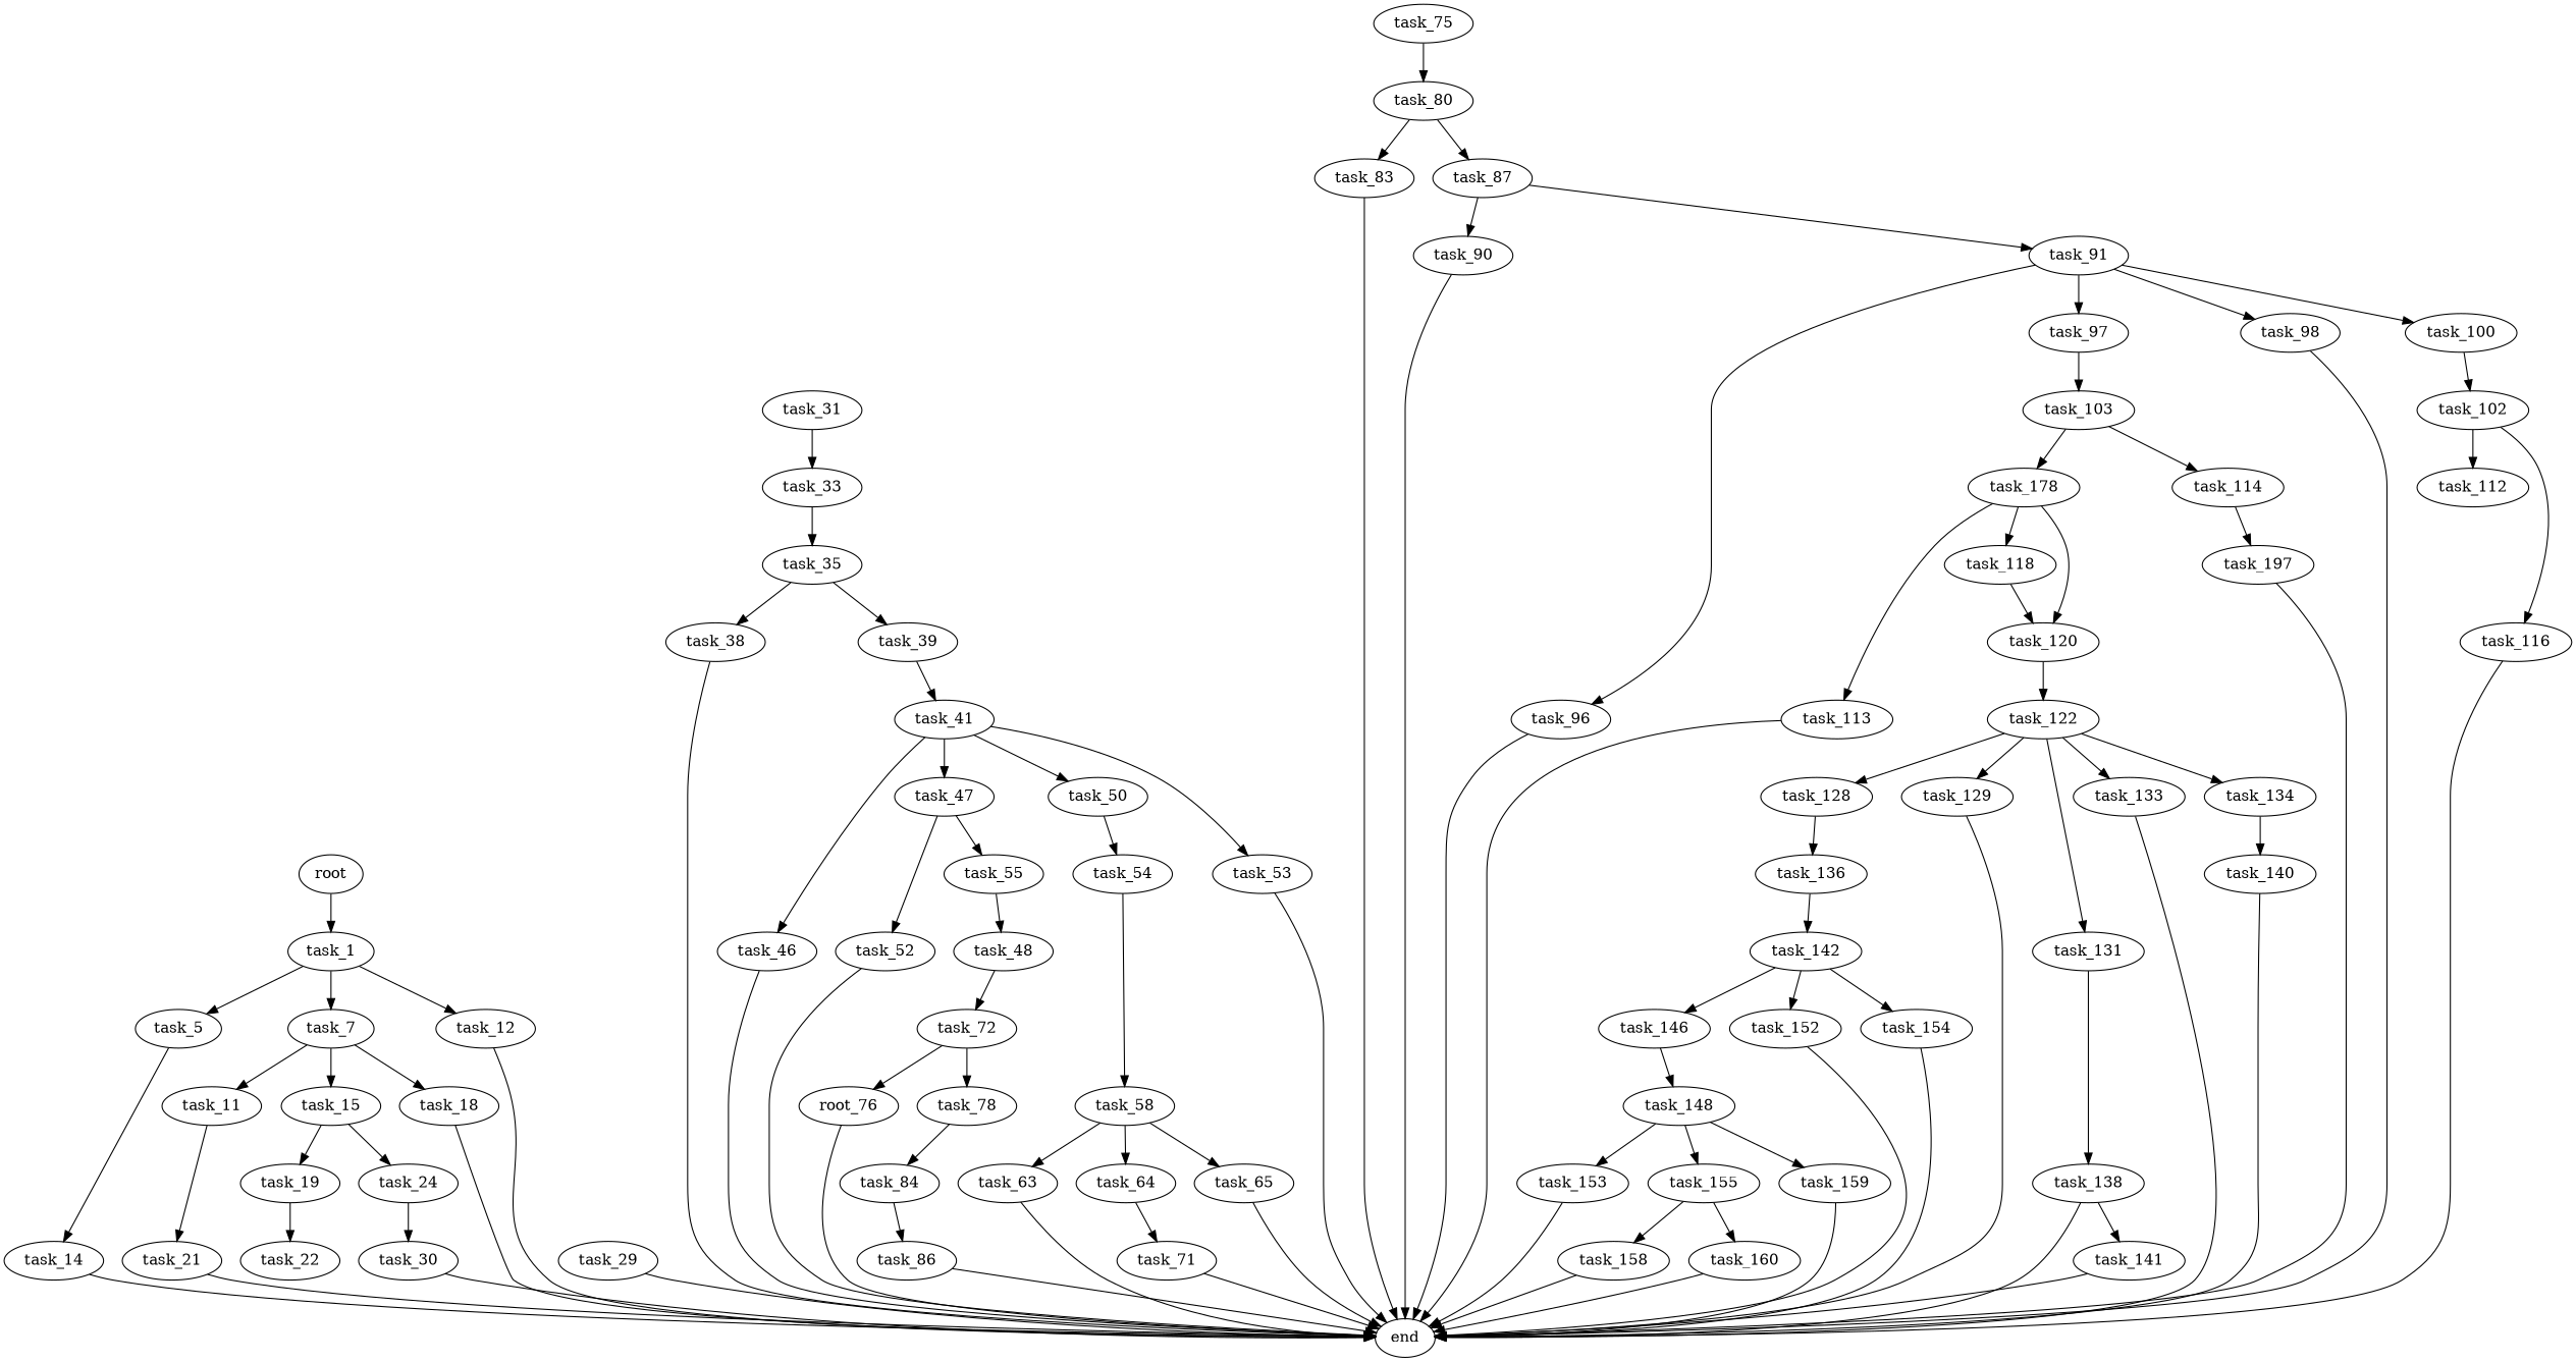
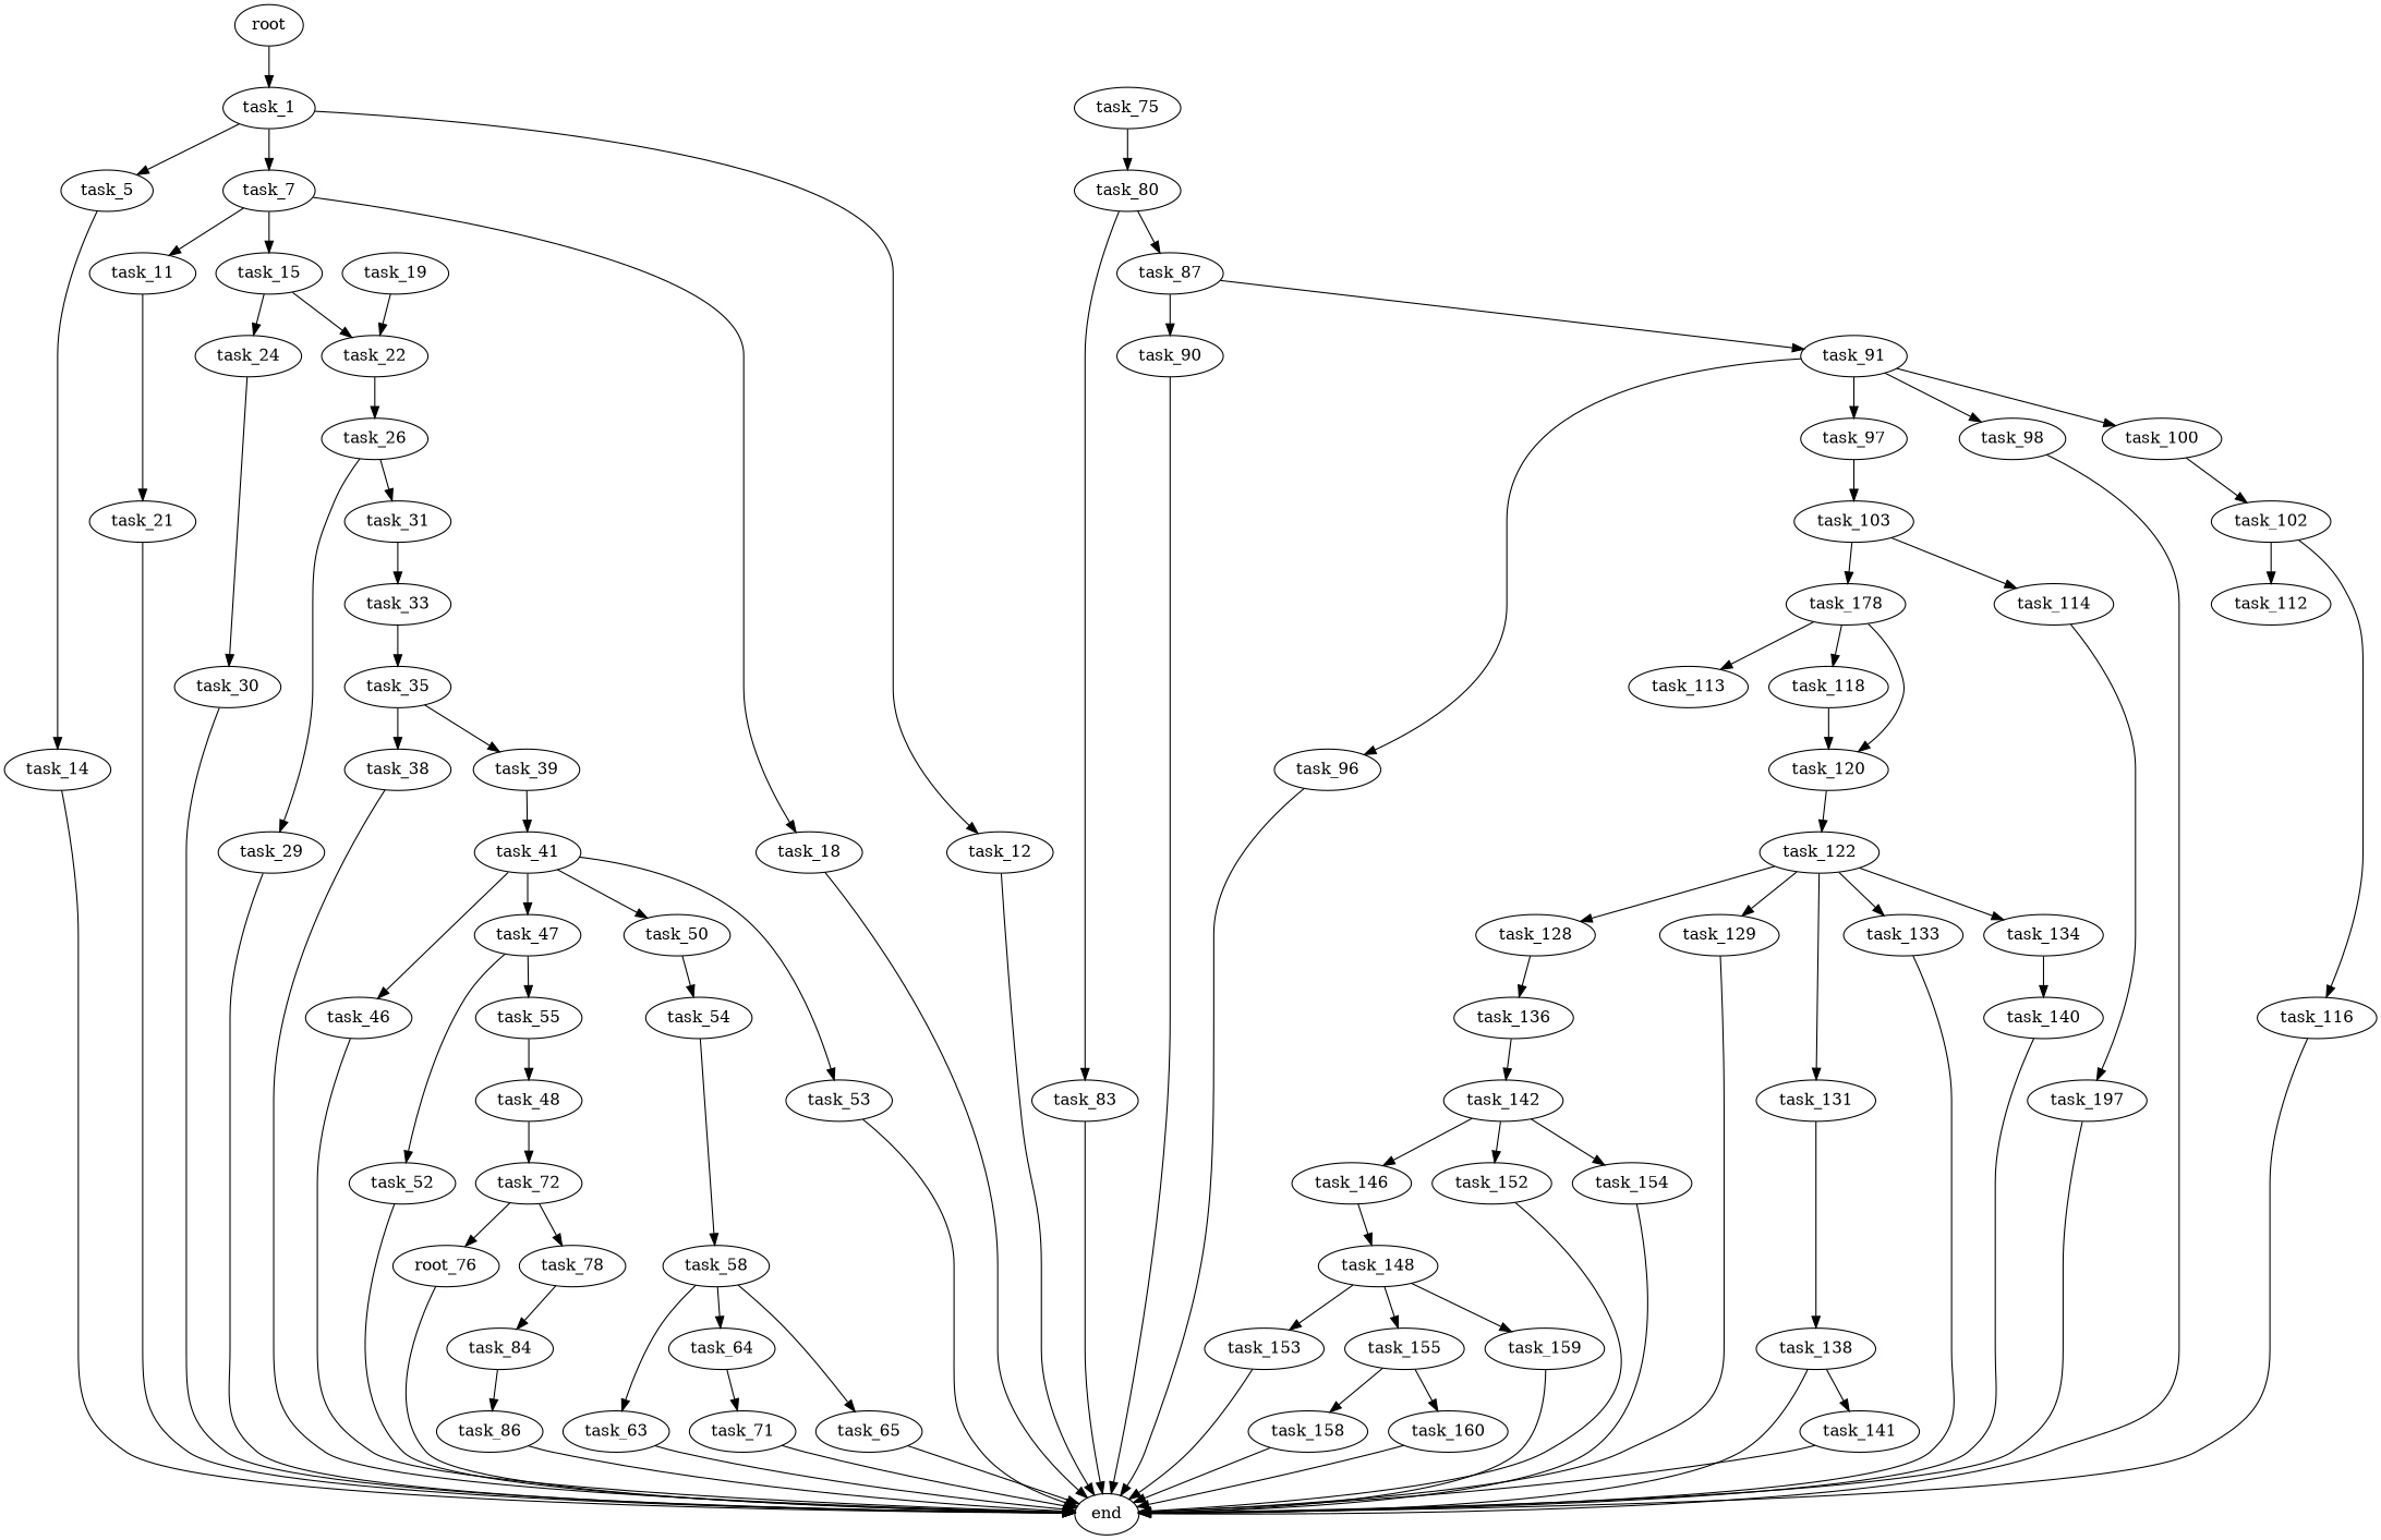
  digraph {
    root
    task_1
    task_5
    task_7
    task_12
    task_14
    task_11
    task_15
    task_18
    end
    task_21
    task_19
    task_24
    task_22
    task_30
+   task_26
    task_29
    task_31
    task_33
    task_35
    task_38
    task_39
    task_41
    task_46
    task_47
    task_50
    task_53
    task_52
    task_55
    task_54
    n31 [label=task_48]
    task_58
    task_72
    task_63
    task_64
    task_65
    task_71
    n38 [label=root_76]
    task_78
    task_75
    task_80
    task_83
    task_87
    task_84
    task_86
    task_90
    task_91
    task_96
    task_97
    task_98
    task_100
    task_103
    task_102
    n54 [label=task_178]
    task_114
    task_112
    task_116
    task_113
    task_118
    task_120
    n61 [label=task_197]
    task_122
    task_128
    task_129
    task_131
    task_133
    task_134
    task_136
    task_138
    task_140
    task_142
    task_141
    task_146
    task_152
    task_154
    task_148
    task_153
    task_155
    task_159
    task_158
    task_160
    root -> task_1
    task_1 -> task_5
    task_1 -> task_7
    task_1 -> task_12
    task_5 -> task_14
    task_7 -> task_11
    task_7 -> task_15
    task_7 -> task_18
    task_12 -> end
    task_14 -> end
    task_11 -> task_21
-   task_15 -> task_19
+   task_15 -> task_22
    task_15 -> task_24
    task_18 -> end
    task_21 -> end
    task_19 -> task_22
    task_24 -> task_30
+   task_22 -> task_26
    task_30 -> end
+   task_26 -> task_29
+   task_26 -> task_31
    task_29 -> end
    task_31 -> task_33
    task_33 -> task_35
    task_35 -> task_38
    task_35 -> task_39
    task_38 -> end
    task_39 -> task_41
    task_41 -> task_46
    task_41 -> task_47
    task_41 -> task_50
    task_41 -> task_53
    task_46 -> end
    task_47 -> task_52
    task_47 -> task_55
    task_50 -> task_54
    task_53 -> end
    task_52 -> end
    task_55 -> n31
    task_54 -> task_58
    n31 -> task_72
    task_58 -> task_63
    task_58 -> task_64
    task_58 -> task_65
    task_72 -> n38
    task_72 -> task_78
    task_63 -> end
    task_64 -> task_71
    task_65 -> end
    task_71 -> end
    n38 -> end
    task_78 -> task_84
    task_75 -> task_80
    task_80 -> task_83
    task_80 -> task_87
    task_83 -> end
    task_87 -> task_90
    task_87 -> task_91
    task_84 -> task_86
    task_86 -> end
    task_90 -> end
    task_91 -> task_96
    task_91 -> task_97
    task_91 -> task_98
    task_91 -> task_100
    task_96 -> end
    task_97 -> task_103
    task_98 -> end
    task_100 -> task_102
    task_103 -> n54
    task_103 -> task_114
    task_102 -> task_112
    task_102 -> task_116
    n54 -> task_113
    n54 -> task_118
    n54 -> task_120
    task_114 -> n61
    task_116 -> end
-   task_113 -> end
    task_118 -> task_120
    task_120 -> task_122
    n61 -> end
    task_122 -> task_128
    task_122 -> task_129
    task_122 -> task_131
    task_122 -> task_133
    task_122 -> task_134
    task_128 -> task_136
    task_129 -> end
    task_131 -> task_138
    task_133 -> end
    task_134 -> task_140
    task_136 -> task_142
    task_138 -> end
    task_138 -> task_141
    task_140 -> end
    task_142 -> task_146
    task_142 -> task_152
    task_142 -> task_154
    task_141 -> end
    task_146 -> task_148
    task_152 -> end
    task_154 -> end
    task_148 -> task_153
    task_148 -> task_155
    task_148 -> task_159
    task_153 -> end
    task_155 -> task_158
    task_155 -> task_160
    task_159 -> end
    task_158 -> end
    task_160 -> end
  }
